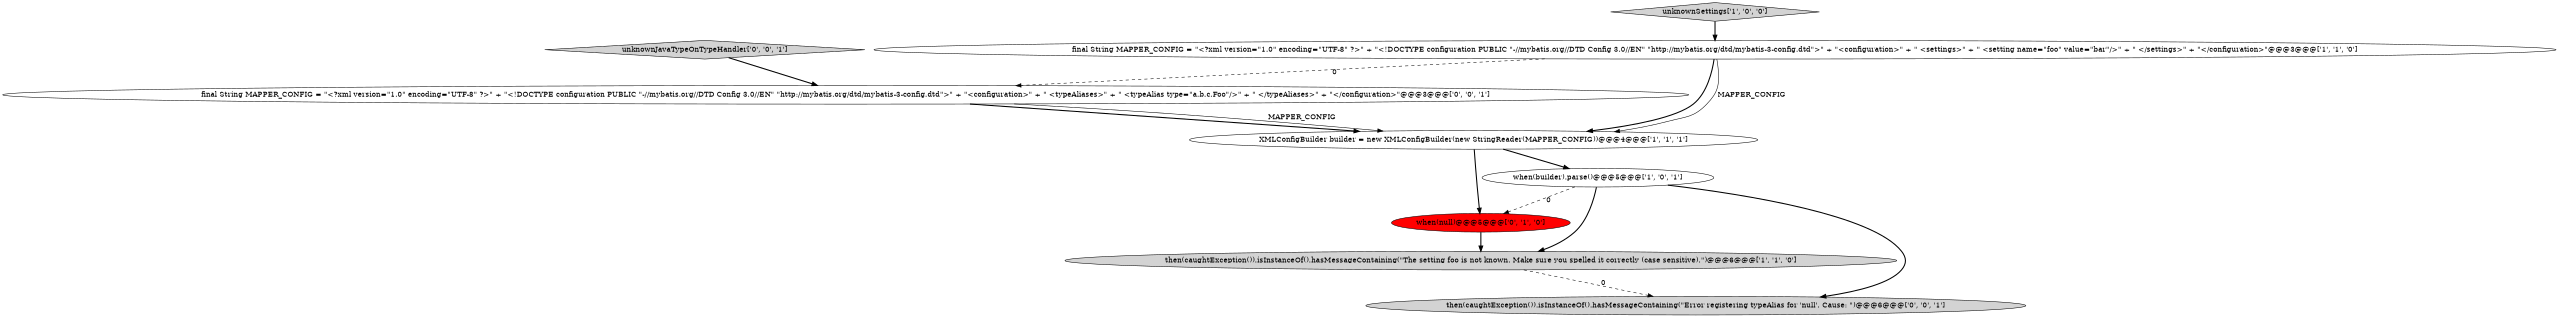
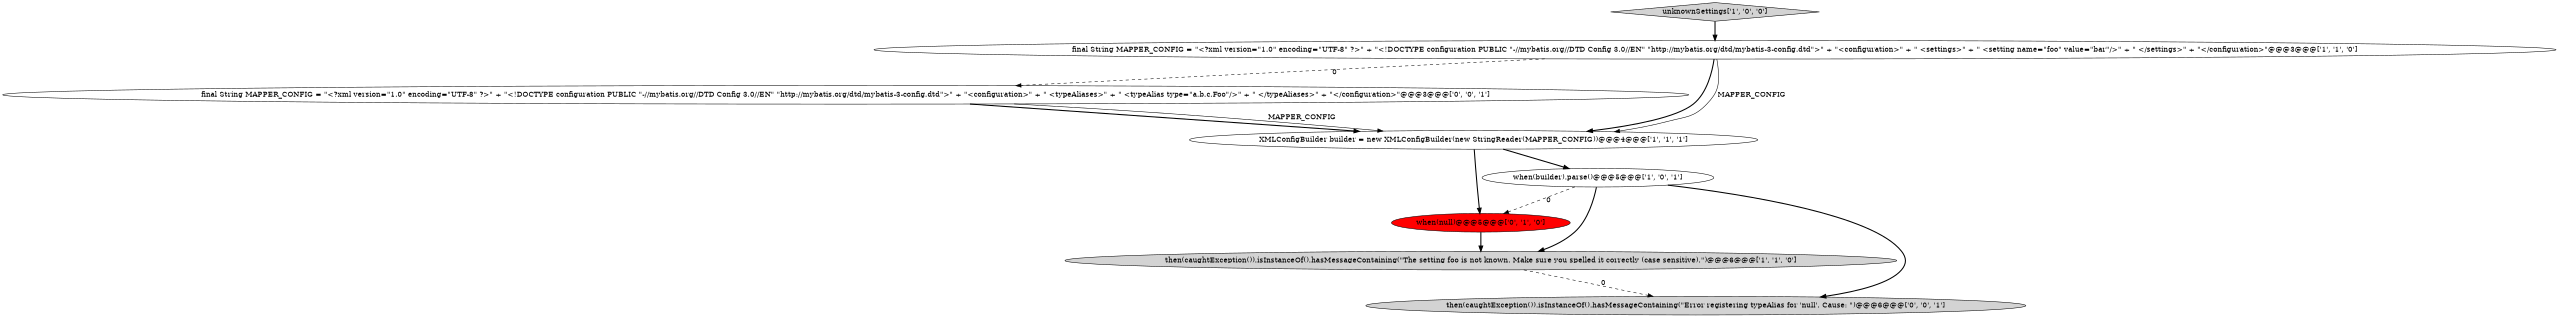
  digraph {
    node [fillcolor=white shape=ellipse style=filled]
    edge [style=bold]
    n1 [label="XMLConfigBuilder builder = new XMLConfigBuilder(new StringReader(MAPPER_CONFIG))@@@4@@@['1', '1', '1']"]
    n2 [fillcolor=red label="when(null)@@@5@@@['0', '1', '0']"]
    n3 [label="when(builder).parse()@@@5@@@['1', '0', '1']"]
    n4 [fillcolor=lightgray label="then(caughtException()).isInstanceOf().hasMessageContaining(\"The setting foo is not known. Make sure you spelled it correctly (case sensitive).\")@@@6@@@['1', '1', '0']"]
    n5 [fillcolor=lightgray label="then(caughtException()).isInstanceOf().hasMessageContaining(\"Error registering typeAlias for 'null'. Cause: \")@@@6@@@['0', '0', '1']"]
    n6 [label="final String MAPPER_CONFIG = \"<?xml version=\"1.0\" encoding=\"UTF-8\" ?>\" + \"<!DOCTYPE configuration PUBLIC \"-//mybatis.org//DTD Config 3.0//EN\" \"http://mybatis.org/dtd/mybatis-3-config.dtd\">\" + \"<configuration>\" + \" <settings>\" + \" <setting name=\"foo\" value=\"bar\"/>\" + \" </settings>\" + \"</configuration>\"@@@3@@@['1', '1', '0']"]
    n7 [label="final String MAPPER_CONFIG = \"<?xml version=\"1.0\" encoding=\"UTF-8\" ?>\" + \"<!DOCTYPE configuration PUBLIC \"-//mybatis.org//DTD Config 3.0//EN\" \"http://mybatis.org/dtd/mybatis-3-config.dtd\">\" + \"<configuration>\" + \" <typeAliases>\" + \" <typeAlias type=\"a.b.c.Foo\"/>\" + \" </typeAliases>\" + \"</configuration>\"@@@3@@@['0', '0', '1']"]
-   n8 [fillcolor=lightgray label="unknownJavaTypeOnTypeHandler['0', '0', '1']" shape=diamond]
    n9 [fillcolor=lightgray label="unknownSettings['1', '0', '0']" shape=diamond]
    n1 -> n2
    n1 -> n3
    n2 -> n4
    n3 -> n2 [label=0 style=dashed]
    n3 -> n4
    n3 -> n5
    n4 -> n5 [label=0 style=dashed]
    n6 -> n1
    n6 -> n1 [label=MAPPER_CONFIG style=solid]
    n6 -> n7 [label=0 style=dashed]
    n7 -> n1
    n7 -> n1 [label=MAPPER_CONFIG style=solid]
-   n8 -> n7
    n9 -> n6
  }
